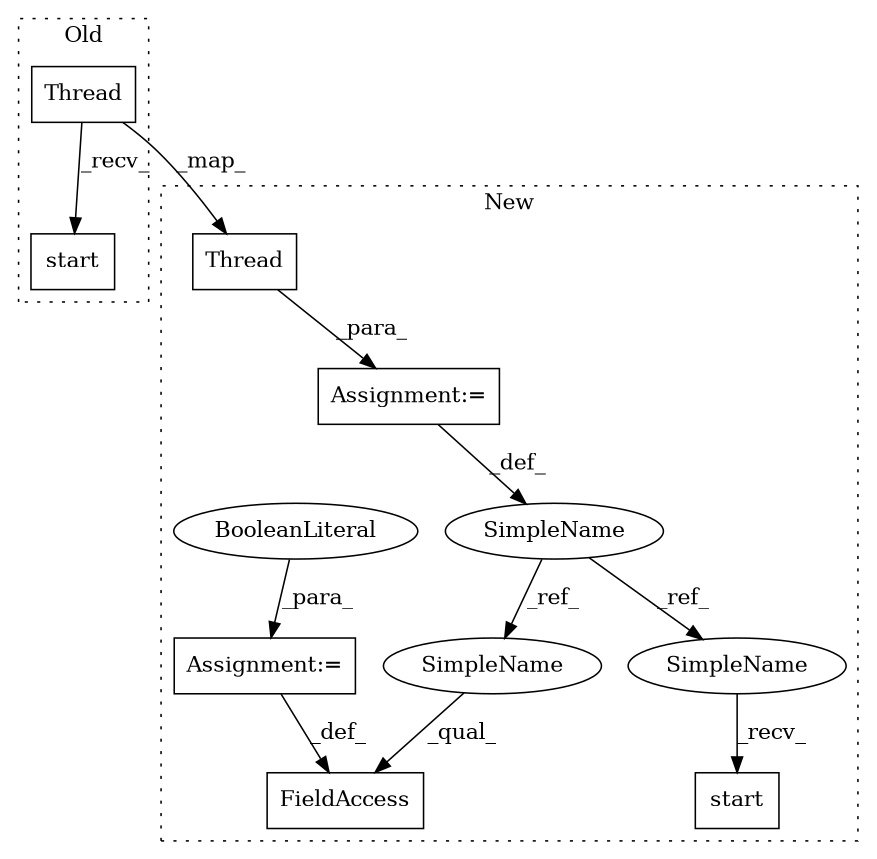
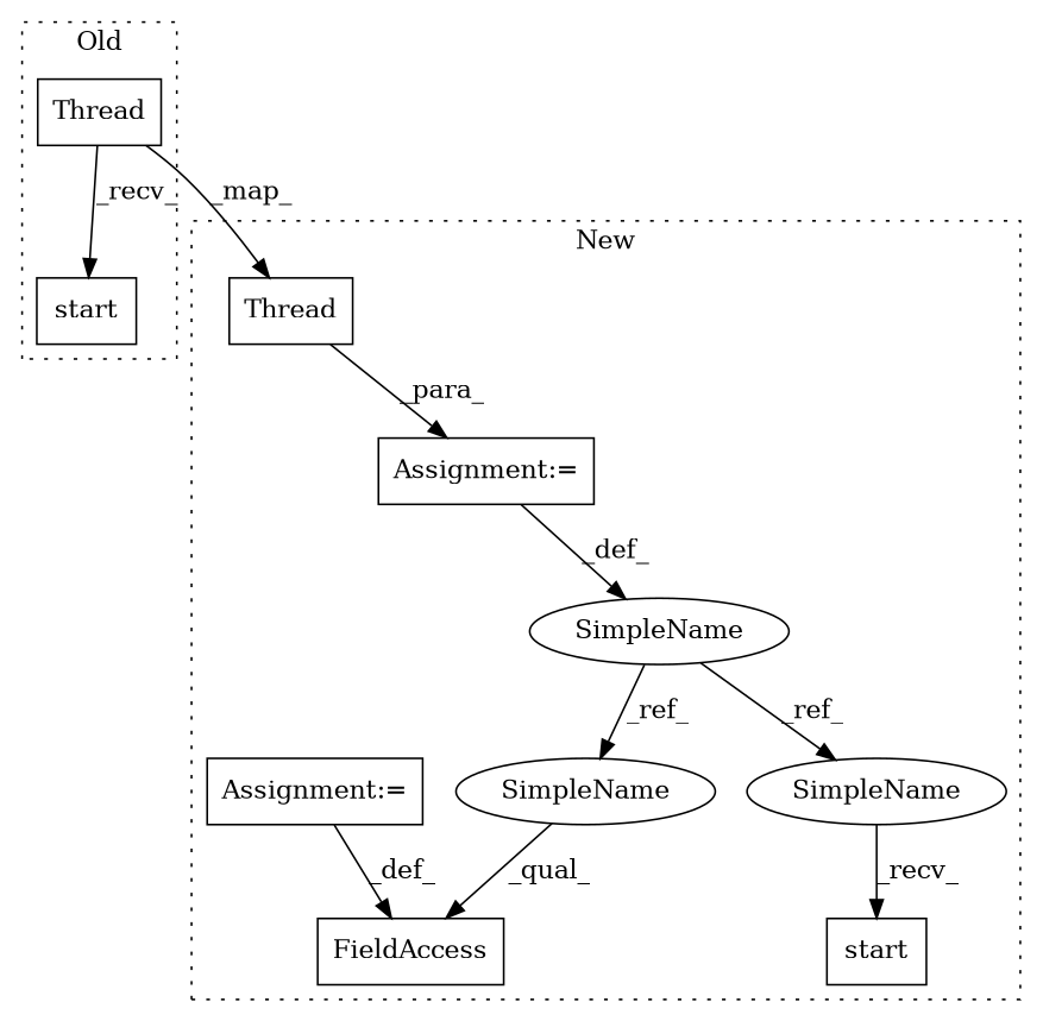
  digraph {
    node [a=32 l=1 s=3662 shape=box]
    n1 [l="7,1" label=Thread s="4346,4376"]
    n2 [l=7 label=start s=4378]
    n3 [l="7,1" label=Thread s="3631,3655"]
    n4 [l=7 label=start s=3684]
    n5 [a=7 label="Assignment:=" s=3620]
    n6 [a=42 label=SimpleName s=3619 shape=ellipse]
    n7 [a=22 l=8 label=FieldAccess]
    n8 [a=7 label="Assignment:=" s=3670]
-   n9 [a=9 l=5 label=BooleanLiteral s=3671 shape=ellipse]
    n10 [a=42 label=SimpleName s=3682 shape=ellipse]
    n11 [a=42 label=SimpleName shape=ellipse]
    subgraph cluster_1 {
      label=Old
      style=dotted
      n1
      n2
    }
    subgraph cluster_2 {
      label=New
      style=dotted
      n3
      n4
      n5
      n6
      n7
      n8
-     n9
      n10
      n11
    }
    n1 -> n2 [label=_recv_]
    n1 -> n3 [label=_map_]
    n3 -> n5 [label=_para_]
    n5 -> n6 [label=_def_]
    n6 -> n10 [label=_ref_]
    n6 -> n11 [label=_ref_]
    n8 -> n7 [label=_def_]
-   n9 -> n8 [label=_para_]
    n10 -> n4 [label=_recv_]
    n11 -> n7 [label=_qual_]
  }
